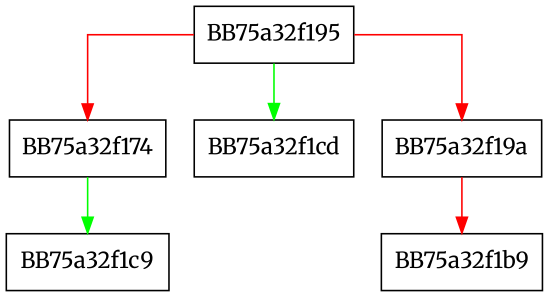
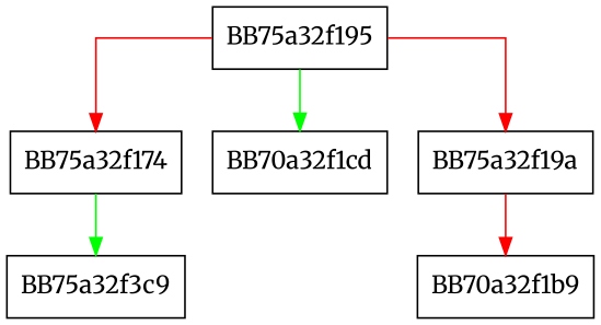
  digraph {
    fontname=Merriweather
    splines=ortho
    node [fontname=Merriweather shape=box]
    edge [color=red fontname=Merriweather]
    BB75a32f174
-   BB75a32f1c9
+   BB75a32f1c9 [label=BB75a32f3c9]
    BB75a32f195
-   BB75a32f1cd
+   BB75a32f1cd [label=BB70a32f1cd]
    BB75a32f19a
-   BB75a32f1b9
+   BB75a32f1b9 [label=BB70a32f1b9]
    BB75a32f174 -> BB75a32f1c9 [color=green]
    BB75a32f195 -> BB75a32f174
    BB75a32f195 -> BB75a32f1cd [color=green]
    BB75a32f195 -> BB75a32f19a
    BB75a32f19a -> BB75a32f1b9
  }
